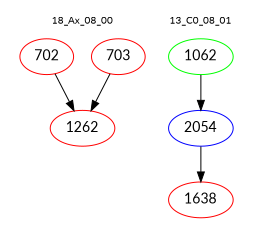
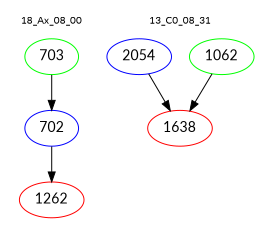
  digraph {
    fontname=Lato
    node [color=green fontname=Lato]
    edge [color=black fontname=Lato]
-   n1 [color=red label=703]
-   n2 [color=red label=702]
+   n1 [label=703]
+   n2 [color=blue label=702]
    n3 [color=red label=1262]
    n4 [label=1062]
    n5 [color=blue label=2054]
    n6 [color=red label=1638]
    subgraph cluster_1 {
      color=white
      fontsize=10
      label="18_Ax_08_00"
      n1
      n2
      n3
    }
    subgraph cluster_2 {
      color=white
      fontsize=10
-     label="13_C0_08_01"
+     label="13_C0_08_31"
      n4
      n5
      n6
    }
-   n1 -> n3
+   n1 -> n2
    n2 -> n3
-   n4 -> n5
+   n4 -> n6
    n5 -> n6
  }
